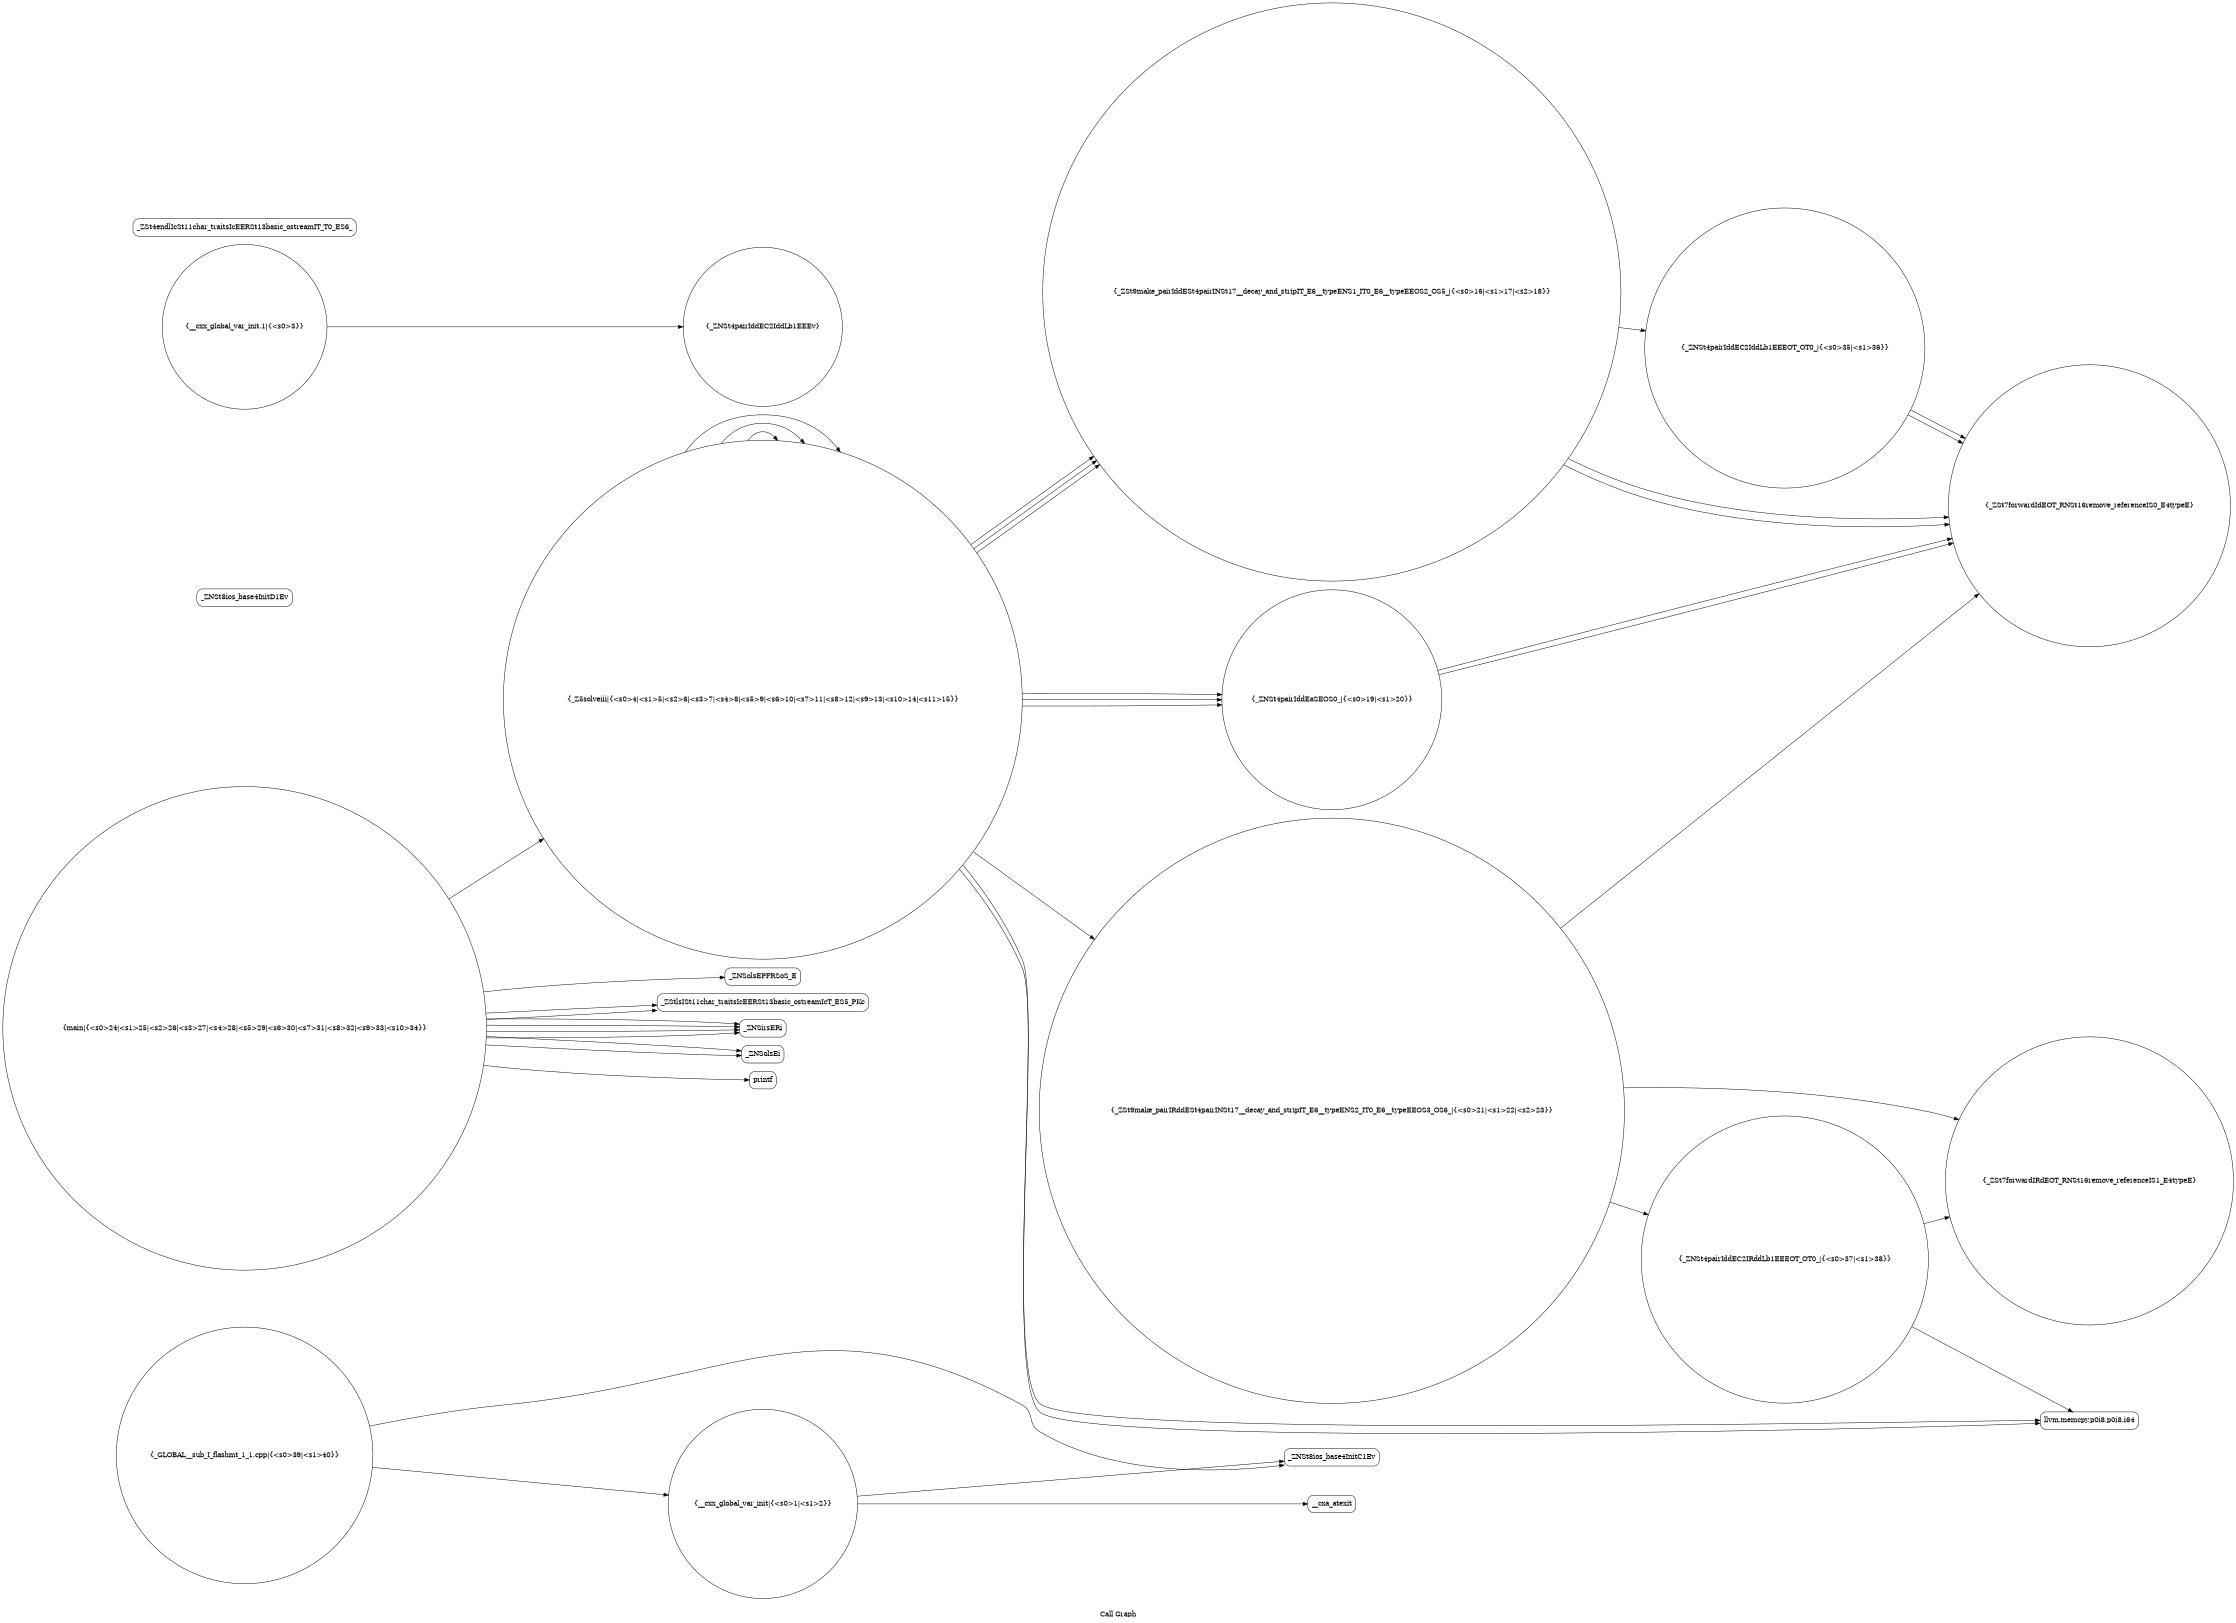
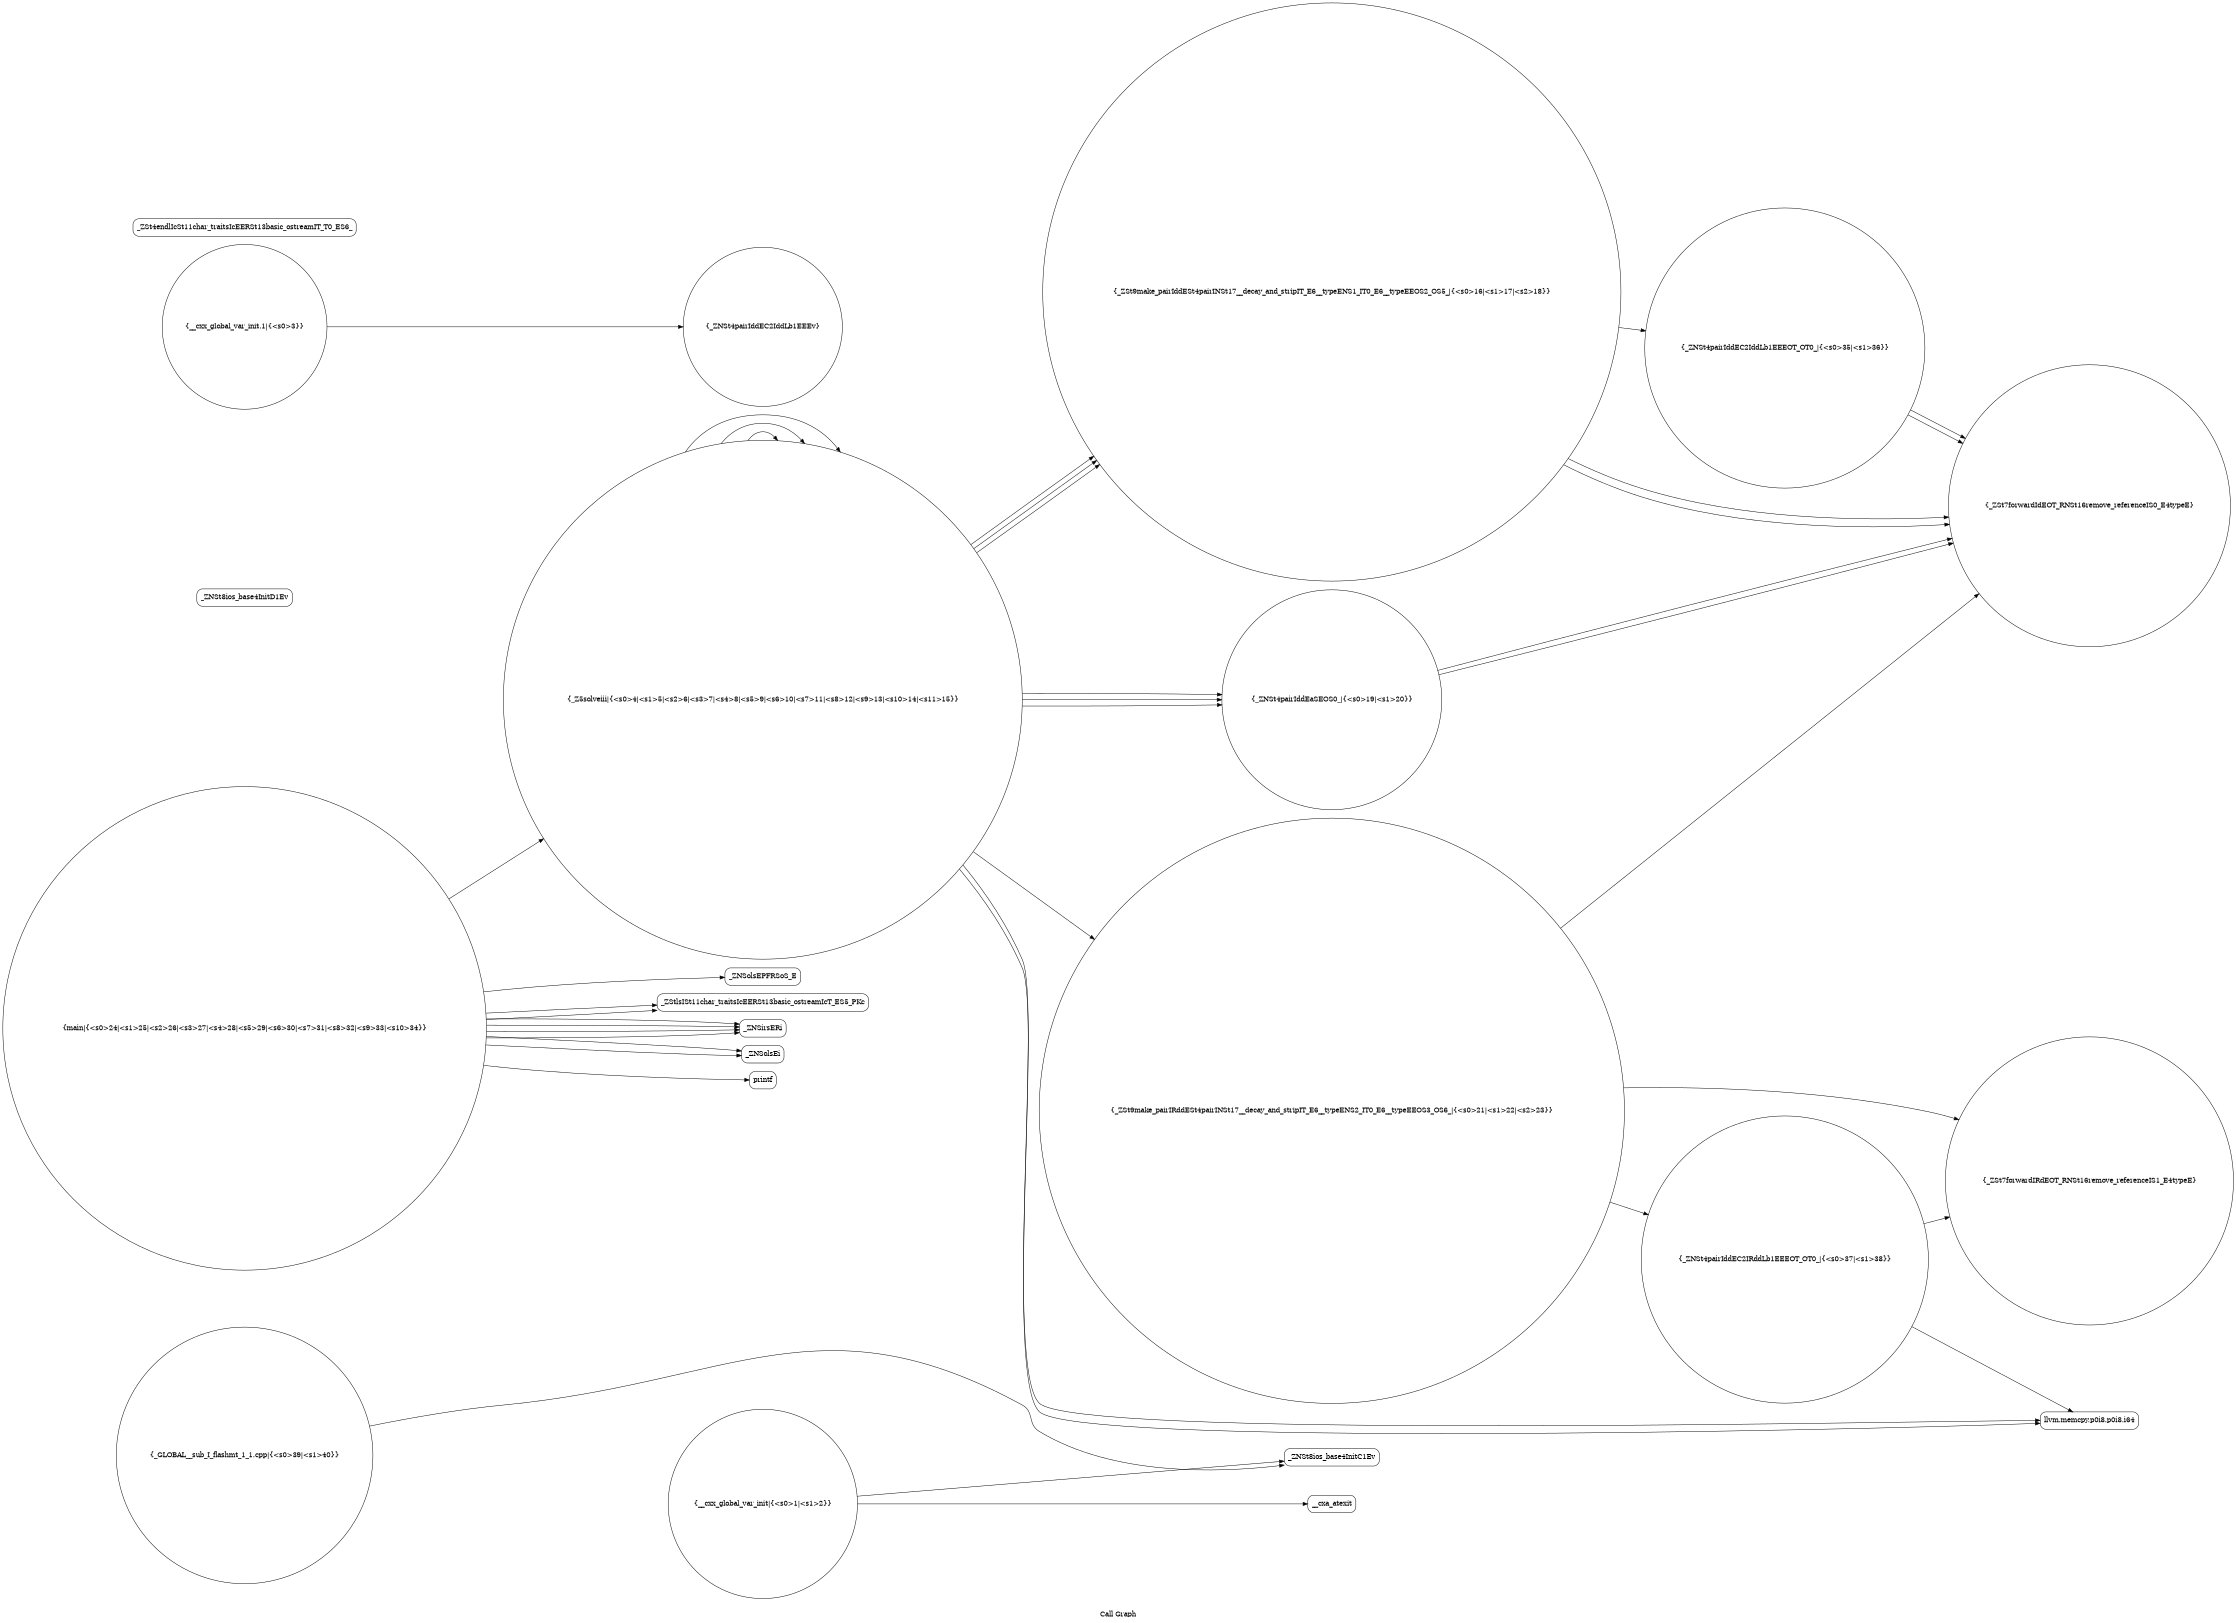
  digraph {
    label="Call Graph"
    rankdir=LR
    node [shape=circle]
    edge [color=black tailport=s0]
    n1 [label="{__cxx_global_var_init|{<s0>1|<s1>2}}"]
    n2 [label="{_ZNSt8ios_base4InitC1Ev}" shape=Mrecord]
    n3 [label="{__cxa_atexit}" shape=Mrecord]
    n4 [label="{_ZSt9make_pairIddESt4pairINSt17__decay_and_stripIT_E6__typeENS1_IT0_E6__typeEEOS2_OS5_|{<s0>16|<s1>17|<s2>18}}"]
    n5 [label="{_ZSt7forwardIdEOT_RNSt16remove_referenceIS0_E4typeE}"]
    n6 [label="{_ZNSt4pairIddEC2IddLb1EEEOT_OT0_|{<s0>35|<s1>36}}"]
    n7 [label="{_ZNSolsEPFRSoS_E}" shape=Mrecord]
    n8 [label="{_ZNSt4pairIddEC2IRddLb1EEEOT_OT0_|{<s0>37|<s1>38}}"]
    n9 [label="{_ZSt7forwardIRdEOT_RNSt16remove_referenceIS1_E4typeE}"]
    n10 [label="{llvm.memcpy.p0i8.p0i8.i64}" shape=Mrecord]
    n11 [label="{_ZNSt8ios_base4InitD1Ev}" shape=Mrecord]
    n12 [label="{_ZNSt4pairIddEaSEOS0_|{<s0>19|<s1>20}}"]
    n13 [label="{_ZStlsISt11char_traitsIcEERSt13basic_ostreamIcT_ES5_PKc}" shape=Mrecord]
    n14 [label="{__cxx_global_var_init.1|{<s0>3}}"]
    n15 [label="{_ZNSt4pairIddEC2IddLb1EEEv}"]
    n16 [label="{main|{<s0>24|<s1>25|<s2>26|<s3>27|<s4>28|<s5>29|<s6>30|<s7>31|<s8>32|<s9>33|<s10>34}}"]
    n17 [label="{_ZNSirsERi}" shape=Mrecord]
    n18 [label="{_ZNSolsEi}" shape=Mrecord]
    n19 [label="{_Z5solveiii|{<s0>4|<s1>5|<s2>6|<s3>7|<s4>8|<s5>9|<s6>10|<s7>11|<s8>12|<s9>13|<s10>14|<s11>15}}"]
    n20 [label="{printf}" shape=Mrecord]
    n21 [label="{_ZSt9make_pairIRddESt4pairINSt17__decay_and_stripIT_E6__typeENS2_IT0_E6__typeEEOS3_OS6_|{<s0>21|<s1>22|<s2>23}}"]
    n22 [label="{_ZSt4endlIcSt11char_traitsIcEERSt13basic_ostreamIT_T0_ES6_}" shape=Mrecord]
    n23 [label="{_GLOBAL__sub_I_flashmt_1_1.cpp|{<s0>39|<s1>40}}"]
    n1 -> n2
    n1 -> n3 [tailport=s1]
    n4 -> n5
    n4 -> n5 [tailport=s1]
    n4 -> n6 [tailport=s2]
    n6 -> n5
    n6 -> n5 [tailport=s1]
    n8 -> n9
    n8 -> n10 [tailport=s1]
    n12 -> n5
    n12 -> n5 [tailport=s1]
    n14 -> n15
    n16 -> n7 [tailport=s2]
    n16 -> n13 [tailport=s6]
    n16 -> n13 [tailport=s8]
    n16 -> n17
    n16 -> n17 [tailport=s3]
    n16 -> n17 [tailport=s4]
    n16 -> n17 [tailport=s5]
    n16 -> n18 [tailport=s1]
    n16 -> n18 [tailport=s7]
    n16 -> n19 [tailport=s9]
    n16 -> n20 [tailport=s10]
    n19 -> n4
    n19 -> n4 [tailport=s2]
    n19 -> n4 [tailport=s9]
    n19 -> n10 [tailport=s1]
    n19 -> n10 [tailport=s11]
    n19 -> n12 [tailport=s3]
    n19 -> n12 [tailport=s8]
    n19 -> n12 [tailport=s10]
    n19 -> n19 [tailport=s4]
    n19 -> n19 [tailport=s5]
    n19 -> n19 [tailport=s6]
    n19 -> n21 [tailport=s7]
    n21 -> n5 [tailport=s1]
    n21 -> n8 [tailport=s2]
    n21 -> n9
-   n23 -> n1
    n23 -> n2 [tailport=s1]
  }
